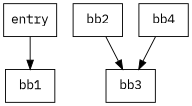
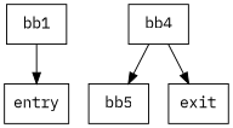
  digraph {
    fontname="IBM Plex Mono"
    node [fontname="IBM Plex Mono" shape=box]
    edge [fontname="IBM Plex Mono"]
    entry
    bb1
-   bb2
-   bb3
+   bb3 [label=bb5]
    bb4
-   entry -> bb1
-   bb2 -> bb3
+   exit
+   bb1 -> entry
    bb4 -> bb3
+   bb4 -> exit
  }
